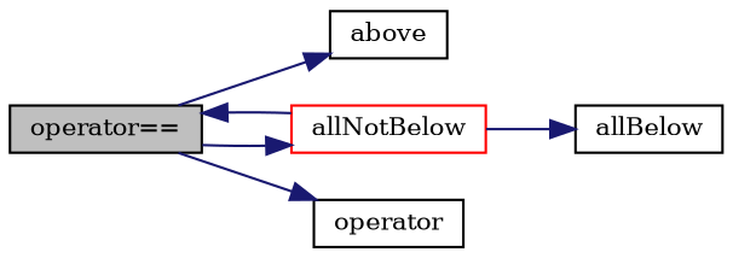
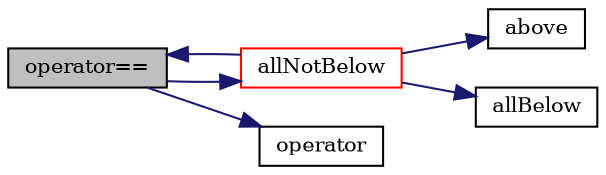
  digraph {
    fontname="DejaVu Serif"
    rankdir=LR
    node [color=black fontname="DejaVu Serif" fontsize=10 shape=record]
    edge [color=midnightblue fontname="DejaVu Serif" fontsize=10 labelfontname=Helvetica labelfontsize=10 style=solid]
    n1 [fillcolor=grey75 fontcolor=black height=0.2 label="operator==" style=filled width=0.4]
    n2 [height=0.2 label=above width=0.4]
    n3 [color=red height=0.2 label=allNotBelow width=0.4]
    n4 [height=0.2 label=operator width=0.4]
    n5 [height=0.2 label=allBelow width=0.4]
-   n1 -> n2
+   n3 -> n2
    n1 -> n3
    n1 -> n4
    n3 -> n1
    n3 -> n5
  }
